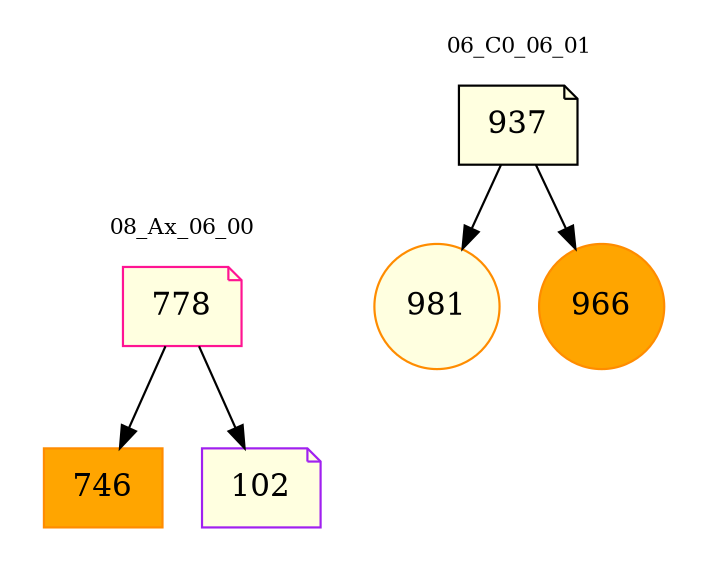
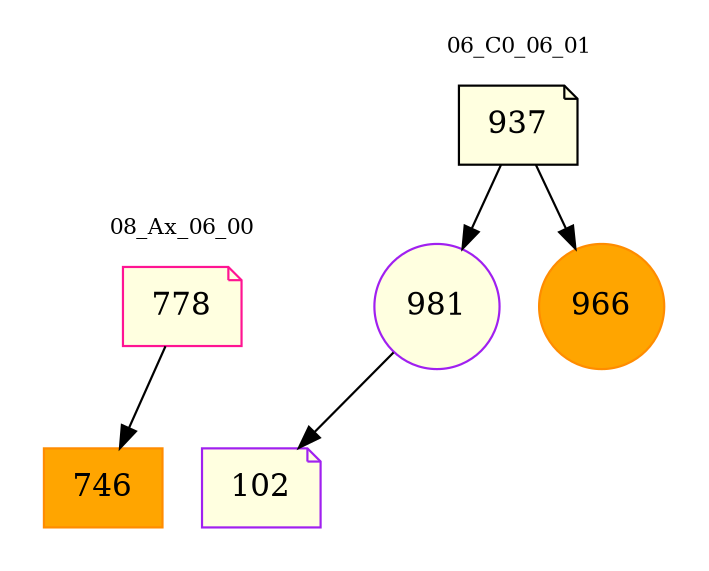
  digraph {
    node [color=purple fillcolor=lightyellow shape=note style=filled]
    edge [color=black]
    n1 [color=deeppink label=778]
    n2 [label=102]
    n3 [color=darkorange fillcolor=orange label=746 shape=box]
    n4 [color=black label=937]
-   n5 [color=darkorange label=981 shape=circle]
+   n5 [label=981 shape=circle]
    n6 [color=darkorange fillcolor=orange label=966 shape=circle]
    subgraph cluster_1 {
      color=white
      fontsize=10
      label="08_Ax_06_00"
      n1
      n2
      n3
    }
    subgraph cluster_2 {
      color=white
      fontsize=10
      label="06_C0_06_01"
      n4
      n5
      n6
    }
-   n1 -> n2
+   n5 -> n2
    n1 -> n3
    n4 -> n5
    n4 -> n6
  }
